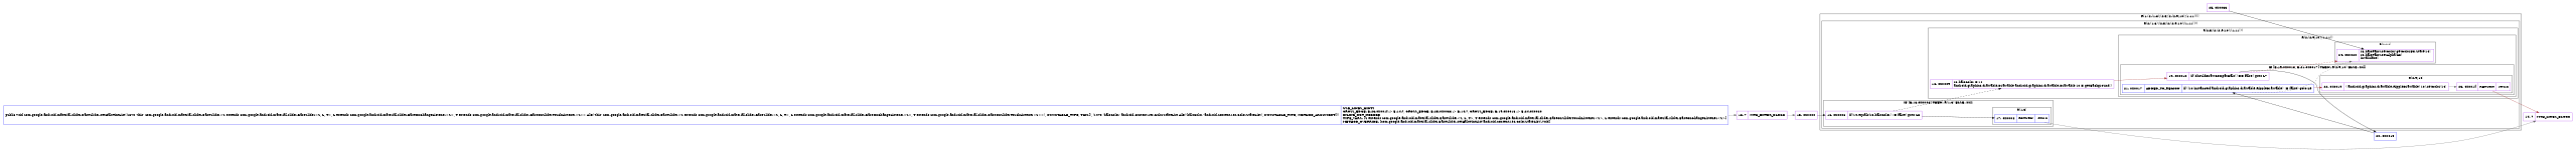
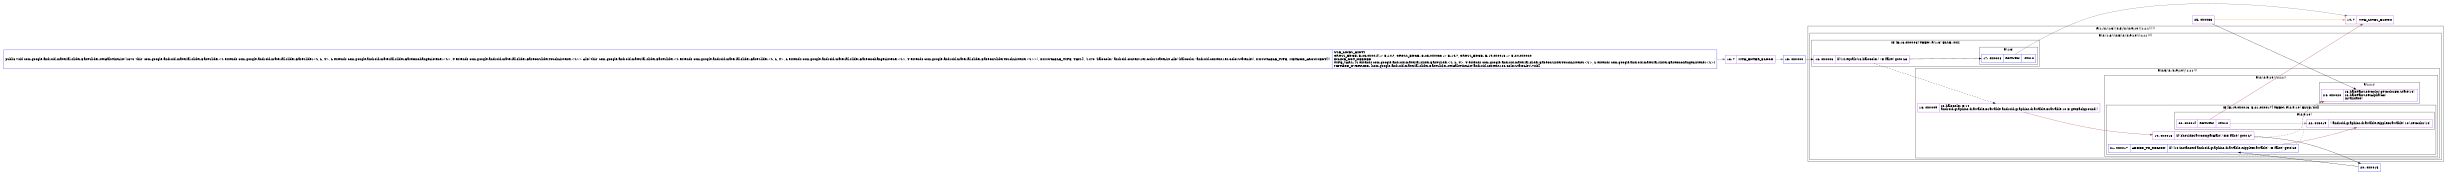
  digraph {
    rankdir=LR
    node [color=purple shape=record]
    edge [color=black]
    n1 [color=blue label="{17\:\ 0x0008|RETURN\l|return\l}"]
    n2 [label="{16\:\ 0x0006|if (r4.equals(r3.haloColor) != false) goto L3\l}"]
    n3 [label="{22\:\ 0x0019|((android.graphics.drawable.RippleDrawable) r0).setColor(r4)\l}"]
    n4 [label="{23\:\ 0x001f|RETURN\l|return\l}"]
    n5 [label="{19\:\ 0x0013|if (shouldDrawCompatHalo() == false) goto L7\l}"]
    n6 [color=blue label="{21\:\ 0x0017|ADDED_TO_REGION\l|if ((r0 instanceof android.graphics.drawable.RippleDrawable) != false) goto L9\l}"]
    n7 [label="{24\:\ 0x0020|r3.haloPaint.setColor(getColorForState(r4))\lr3.haloPaint.setAlpha(63)\linvalidate()\l}"]
    n8 [label="{18\:\ 0x0009|r3.haloColor = r4\landroid.graphics.drawable.Drawable android.graphics.drawable.Drawable r0 = getBackground()\l}"]
    n9 [label="{14\:\ ?|MTH_LINES_BLOCK\l}"]
    n10 [color=blue label="{20\:\ 0x0015}"]
    n11 [label="{25\:\ 0x0033}"]
    n12 [label="{13\:\ ?|MTH_ENTER_BLOCK\l}"]
-   n13 [label="{15\:\ 0x0000}"]
+   n13 [color=blue label="{15\:\ 0x0000}"]
    n14 [color=blue label="{public void com.google.android.material.slider.BaseSlider.setHaloTintList((r3v0 'this' com.google.android.material.slider.BaseSlider\<S extends com.google.android.material.slider.BaseSlider\<S, L, T\>, L extends com.google.android.material.slider.BaseOnChangeListener\<S\>, T extends com.google.android.material.slider.BaseOnSliderTouchListener\<S\>\> A[D('this' com.google.android.material.slider.BaseSlider\<S extends com.google.android.material.slider.BaseSlider\<S, L, T\>, L extends com.google.android.material.slider.BaseOnChangeListener\<S\>, T extends com.google.android.material.slider.BaseOnSliderTouchListener\<S\>\>), IMMUTABLE_TYPE, THIS]), (r4v0 'haloColor' android.content.res.ColorStateList A[D('haloColor' android.content.res.ColorStateList), IMMUTABLE_TYPE, METHOD_ARGUMENT]))  | USE_LINES_HINTS\lCROSS_EDGE: B:23:0x001f \-\> B:14:?, CROSS_EDGE: B:25:0x0033 \-\> B:14:?, CROSS_EDGE: B:19:0x0013 \-\> B:24:0x0020\lINLINE_NOT_NEEDED\lTYPE_VARS: [S extends com.google.android.material.slider.BaseSlider\<S, L, T\>, T extends com.google.android.material.slider.BaseOnSliderTouchListener\<S\>, L extends com.google.android.material.slider.BaseOnChangeListener\<S\>]\lMETHOD_OVERRIDE: [com.google.android.material.slider.BaseSlider.setHaloTintList(android.content.res.ColorStateList):void]\l}"]
    subgraph cluster_1 {
      label="R(1:(2:(1:3)|(2:5|(2:(2:9|10)|(1:11)))))"
      subgraph cluster_2 {
        label="R(2:(1:3)|(2:5|(2:(2:9|10)|(1:11))))"
        subgraph cluster_3 {
          label="IF [B:16:0x0006] THEN: R(1:3) ELSE: null"
          n2
          subgraph cluster_4 {
            label="R(1:3)"
            n1
          }
        }
        subgraph cluster_5 {
          label="R(2:5|(2:(2:9|10)|(1:11)))"
          n8
          subgraph cluster_6 {
            label="R(2:(2:9|10)|(1:11))"
            subgraph cluster_7 {
              label="IF [B:19:0x0013, B:21:0x0017] THEN: R(2:9|10) ELSE: null"
              n5
              n6
              subgraph cluster_8 {
                label="R(2:9|10)"
                n3
                n4
              }
            }
            subgraph cluster_9 {
              label="R(1:11)"
              n7
            }
          }
        }
      }
    }
    n1 -> n9 [color=gray40]
    n2 -> n1
    n2 -> n8 [style=dashed]
-   n3 -> n4 [color=gray40]
+   n4 -> n3 [color=gray40]
    n4 -> n9 [color=brown]
    n5 -> n7 [color=brown style=dashed]
    n5 -> n10
    n6 -> n3 [color=brown]
    n6 -> n7 [color=gray40 style=dashed]
    n8 -> n5 [color=brown]
    n10 -> n6
    n11 -> n7
+   n11 -> n9 [color=darkorange]
    n12 -> n13 [color=gray40]
    n13 -> n2
    n14 -> n12 [color=gray40]
  }
